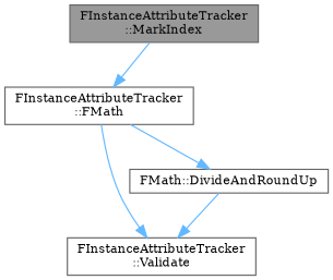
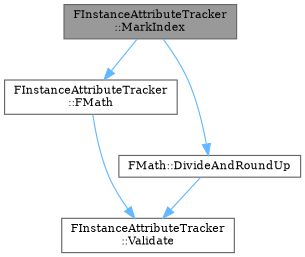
  digraph {
    fontname="DejaVu Serif"
    rankdir=TB
    node [color=grey40 fillcolor=white fontname="DejaVu Serif" fontsize=10 shape=box style=filled]
    edge [color=steelblue1 fontname="DejaVu Serif" fontsize=10 labelfontname=Helvetica labelfontsize=10 style=solid]
    n1 [color=gray40 fillcolor=grey60 fontcolor=black height=0.2 label="FInstanceAttributeTracker\l::MarkIndex" width=0.4]
    n2 [height=0.2 label="FInstanceAttributeTracker\l::FMath" width=0.4]
    n3 [height=0.2 label="FInstanceAttributeTracker\l::Validate" width=0.4]
    n4 [height=0.2 label="FMath::DivideAndRoundUp" width=0.4]
    n1 -> n2
    n2 -> n3
-   n2 -> n4
+   n1 -> n4
    n4 -> n3
  }
